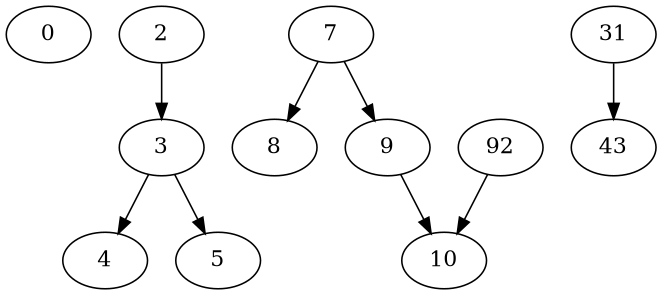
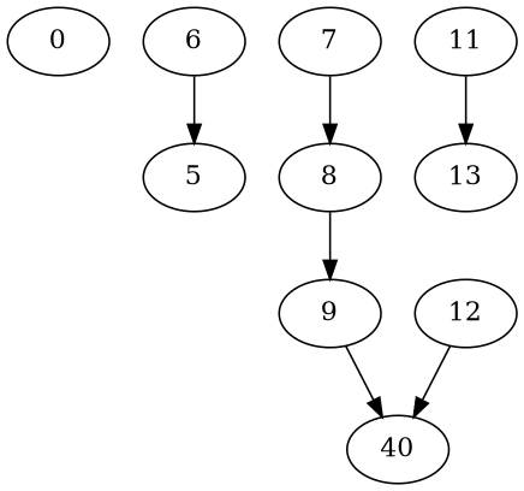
  digraph {
    node [alpha=0.16]
    n1 [alpha=0.20 expect_size=50876035457357160 label=0]
-   2 [expect_size=59670991094513926144]
-   3 [alpha=0.14 expect_size=142326729883818917888]
-   4 [alpha=0.11 expect_size=1287077543791466]
+   3 [alpha=0.14 expect_size=142326729883818917888 label=6]
    5 [alpha=0.19 expect_size=786163304836893]
    7 [alpha=0.03 expect_size=107427319224821874688]
    8 [alpha=0.09 expect_size=214768264742203456]
    9 [expect_size=15217459246439333888]
-   10 [alpha=0.19 expect_size=6246684775575191552]
-   11 [alpha=0.10 expect_size=6878875455848448000 label=31]
-   13 [alpha=0.05 expect_size=7720221178715706 label=43]
-   12 [alpha=0.17 expect_size=460199265915614528 label=92]
-   2 -> 3
-   3 -> 4
+   10 [alpha=0.19 expect_size=6246684775575191552 label=40]
+   11 [alpha=0.10 expect_size=6878875455848448000]
+   13 [alpha=0.05 expect_size=7720221178715706]
+   12 [alpha=0.17 expect_size=460199265915614528]
    3 -> 5
    7 -> 8
-   7 -> 9
+   8 -> 9
    9 -> 10
    11 -> 13
    12 -> 10
  }
